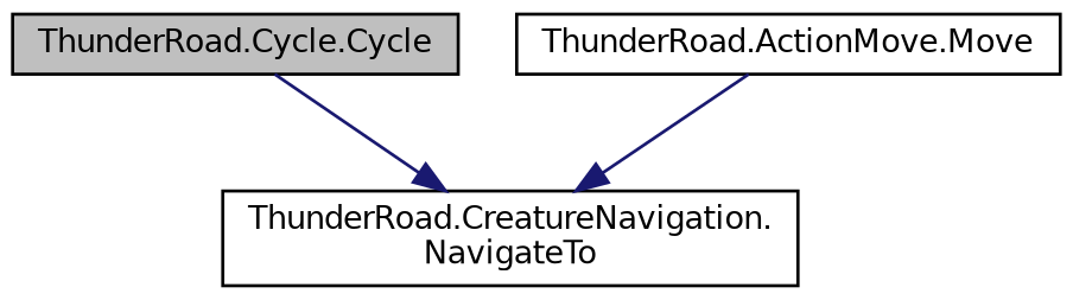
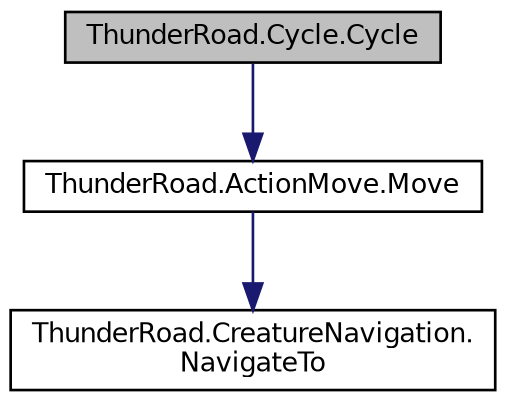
  digraph {
    rankdir=TB
    node [color=black fillcolor=white fontname=Helvetica fontsize=10 shape=record style=filled]
    edge [color=midnightblue fontname=Helvetica fontsize=10 labelfontname=Helvetica labelfontsize=10 style=solid]
    n1 [fillcolor=grey75 fontcolor=black height=0.2 label="ThunderRoad.Cycle.Cycle" width=0.4]
    n2 [height=0.2 label="ThunderRoad.ActionMove.Move" width=0.4]
    n3 [height=0.2 label="ThunderRoad.CreatureNavigation.\lNavigateTo" width=0.4]
-   n1 -> n3
+   n1 -> n2
    n2 -> n3
  }
